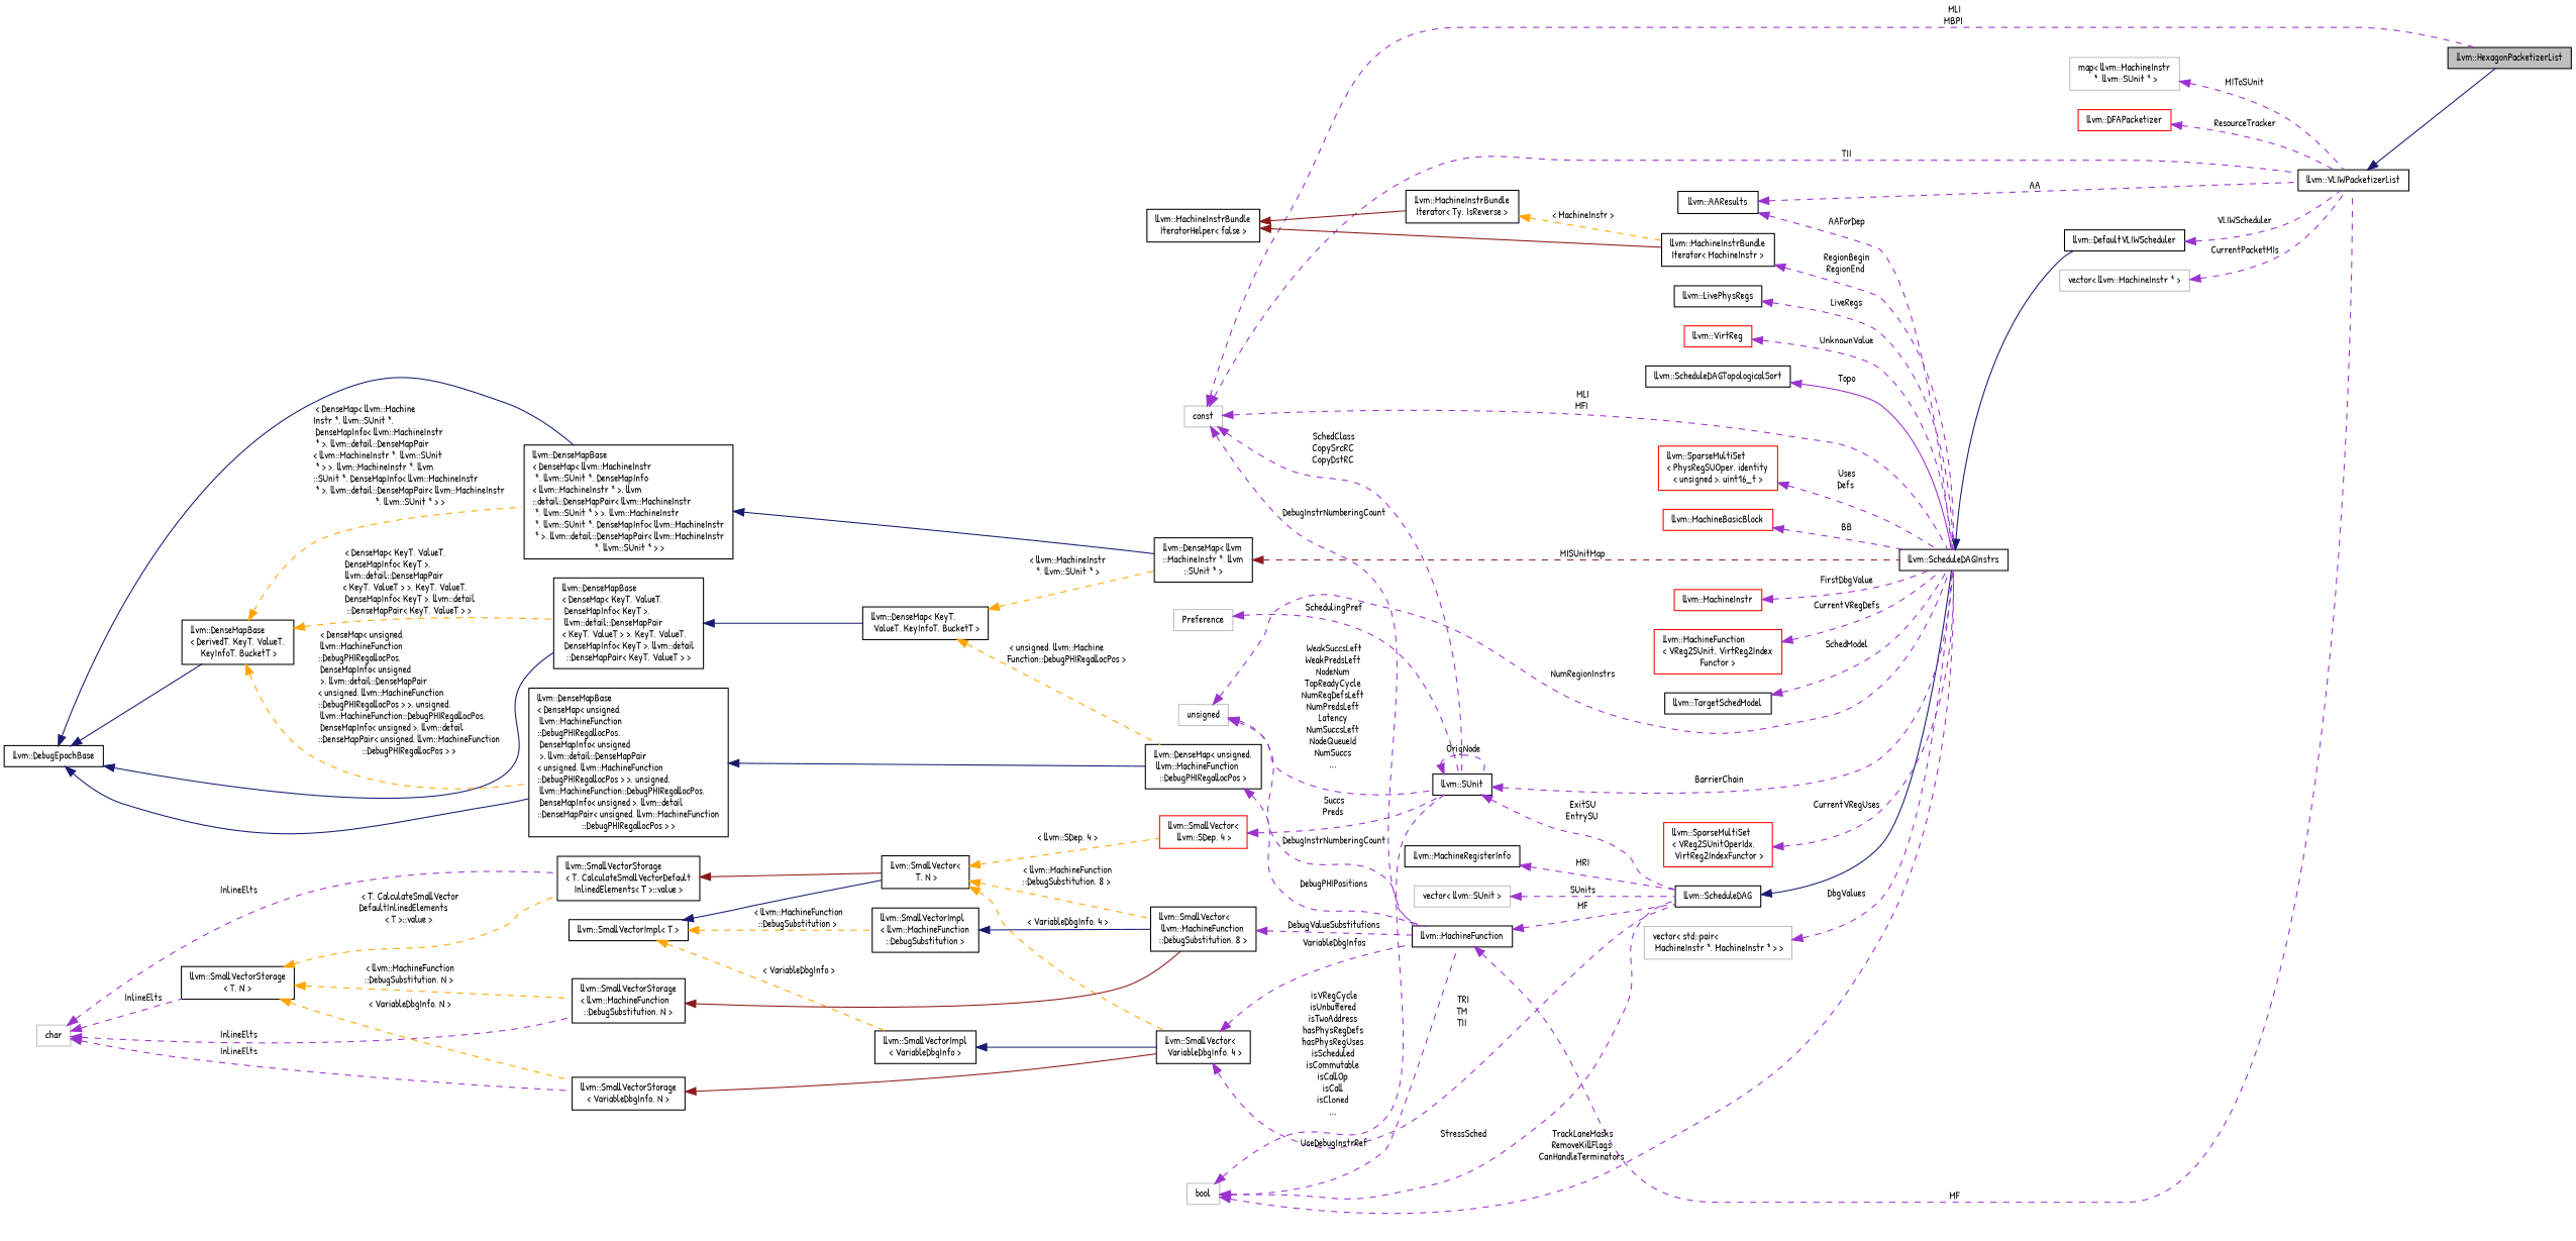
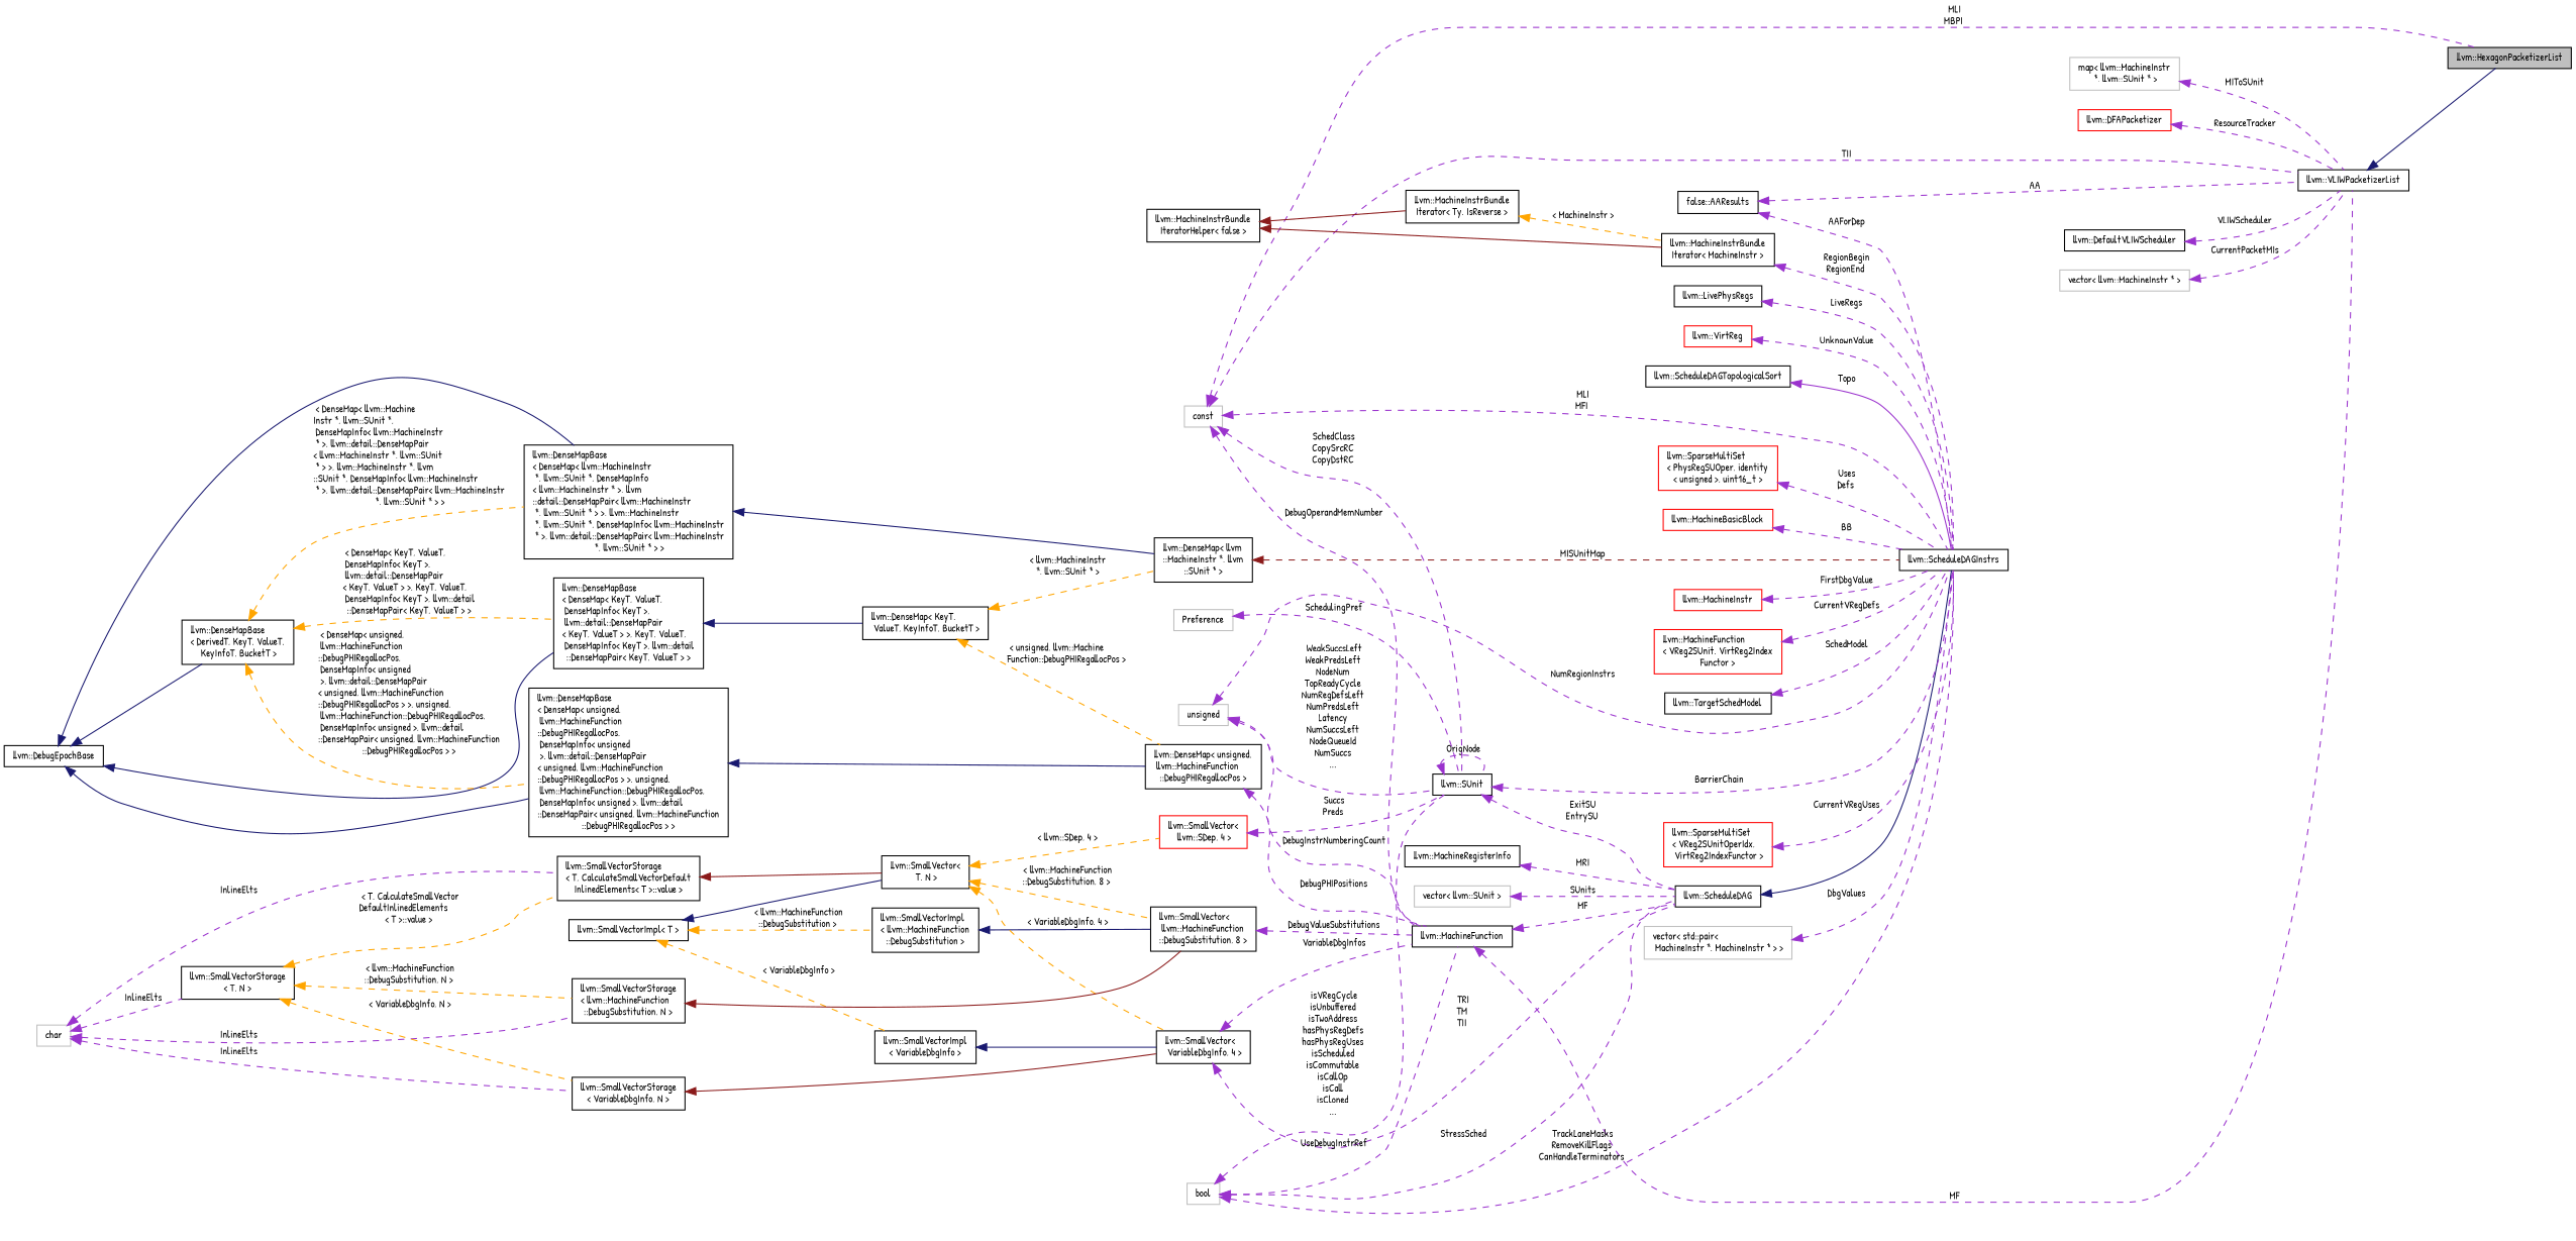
  digraph {
    fontname="Patrick Hand"
    rankdir=LR
    node [color=black fontname="Patrick Hand" fontsize=10 shape=record]
    edge [color=darkorchid3 dir=back fontname="Patrick Hand" fontsize=10 labelfontname=Helvetica labelfontsize=10 style=dashed]
    n1 [fillcolor=grey75 fontcolor=black height=0.2 label="llvm::HexagonPacketizerList" style=filled width=0.4]
    n2 [height=0.2 label="llvm::VLIWPacketizerList" width=0.4]
    n3 [height=0.2 label="llvm::MachineFunction" width=0.4]
    n4 [height=0.2 label="llvm::ScheduleDAG" width=0.4]
    n5 [height=0.2 label="llvm::ScheduleDAGInstrs" width=0.4]
    n6 [height=0.2 label="llvm::SmallVector\<\l llvm::MachineFunction\l::DebugSubstitution, 8 \>" width=0.4]
    n7 [height=0.2 label="llvm::SmallVectorImpl\l\< llvm::MachineFunction\l::DebugSubstitution \>" width=0.4]
    n8 [height=0.2 label="llvm::SmallVectorImpl\< T \>" width=0.4]
    n9 [height=0.2 label="llvm::SmallVector\<\l T, N \>" width=0.4]
    n10 [height=0.2 label="llvm::SmallVectorImpl\l\< VariableDbgInfo \>" width=0.4]
    n11 [height=0.2 label="llvm::SmallVector\<\l VariableDbgInfo, 4 \>" width=0.4]
    n12 [color=red height=0.2 label="llvm::SmallVector\<\l llvm::SDep, 4 \>" width=0.4]
    n13 [height=0.2 label="llvm::SmallVectorStorage\l\< llvm::MachineFunction\l::DebugSubstitution, N \>" width=0.4]
    n14 [color=grey75 height=0.2 label=char width=0.4]
    n15 [height=0.2 label="llvm::SmallVectorStorage\l\< T, N \>" width=0.4]
    n16 [height=0.2 label="llvm::SmallVectorStorage\l\< T, CalculateSmallVectorDefault\lInlinedElements\< T \>::value \>" width=0.4]
    n17 [height=0.2 label="llvm::SmallVectorStorage\l\< VariableDbgInfo, N \>" width=0.4]
    n18 [height=0.2 label="llvm::SUnit" width=0.4]
    n19 [height=0.2 label="llvm::DenseMap\< unsigned,\l llvm::MachineFunction\l::DebugPHIRegallocPos \>" width=0.4]
    n20 [height=0.2 label="llvm::DenseMapBase\l\< DenseMap\< unsigned,\l llvm::MachineFunction\l::DebugPHIRegallocPos,\l DenseMapInfo\< unsigned\l \>, llvm::detail::DenseMapPair\l\< unsigned, llvm::MachineFunction\l::DebugPHIRegallocPos \> \>, unsigned,\l llvm::MachineFunction::DebugPHIRegallocPos,\l DenseMapInfo\< unsigned \>, llvm::detail\l::DenseMapPair\< unsigned, llvm::MachineFunction\l::DebugPHIRegallocPos \> \>" width=0.4]
    n21 [height=0.2 label="llvm::DebugEpochBase" width=0.4]
    n22 [height=0.2 label="llvm::DenseMapBase\l\< DerivedT, KeyT, ValueT,\l KeyInfoT, BucketT \>" width=0.4]
    n23 [height=0.2 label="llvm::DenseMapBase\l\< DenseMap\< KeyT, ValueT,\l DenseMapInfo\< KeyT \>,\l llvm::detail::DenseMapPair\l\< KeyT, ValueT \> \>, KeyT, ValueT,\l DenseMapInfo\< KeyT \>, llvm::detail\l::DenseMapPair\< KeyT, ValueT \> \>" width=0.4]
    n24 [height=0.2 label="llvm::DenseMapBase\l\< DenseMap\< llvm::MachineInstr\l *, llvm::SUnit *, DenseMapInfo\l\< llvm::MachineInstr * \>, llvm\l::detail::DenseMapPair\< llvm::MachineInstr\l *, llvm::SUnit * \> \>, llvm::MachineInstr\l *, llvm::SUnit *, DenseMapInfo\< llvm::MachineInstr\l * \>, llvm::detail::DenseMapPair\< llvm::MachineInstr\l *, llvm::SUnit * \> \>" width=0.4]
    n25 [height=0.2 label="llvm::DenseMap\< KeyT,\l ValueT, KeyInfoT, BucketT \>" width=0.4]
    n26 [height=0.2 label="llvm::DenseMap\< llvm\l::MachineInstr *, llvm\l::SUnit * \>" width=0.4]
    n27 [color=grey75 height=0.2 label=bool width=0.4]
    n28 [height=0.2 label="llvm::DefaultVLIWScheduler" width=0.4]
    n29 [color=grey75 height=0.2 label=const width=0.4]
    n30 [color=grey75 height=0.2 label=unsigned width=0.4]
    n31 [color=grey75 height=0.2 label="vector\< llvm::MachineInstr * \>" width=0.4]
-   n32 [height=0.2 label="llvm::AAResults" width=0.4]
+   n32 [height=0.2 label="false::AAResults" width=0.4]
    n33 [color=grey75 height=0.2 label=Preference width=0.4]
    n34 [color=grey75 height=0.2 label="vector\< llvm::SUnit \>" width=0.4]
    n35 [height=0.2 label="llvm::MachineRegisterInfo" width=0.4]
    n36 [height=0.2 label="llvm::MachineInstrBundle\lIterator\< MachineInstr \>" width=0.4]
    n37 [height=0.2 label="llvm::MachineInstrBundle\lIteratorHelper\< false \>" width=0.4]
    n38 [height=0.2 label="llvm::MachineInstrBundle\lIterator\< Ty, IsReverse \>" width=0.4]
    n39 [color=grey75 height=0.2 label="vector\< std::pair\<\l MachineInstr *, MachineInstr * \> \>" width=0.4]
    n40 [height=0.2 label="llvm::LivePhysRegs" width=0.4]
    n41 [color=red height=0.2 label="llvm::VirtReg" width=0.4]
    n42 [height=0.2 label="llvm::ScheduleDAGTopologicalSort" width=0.4]
    n43 [color=red height=0.2 label="llvm::SparseMultiSet\l\< PhysRegSUOper, identity\l\< unsigned \>, uint16_t \>" width=0.4]
    n44 [color=red height=0.2 label="llvm::MachineBasicBlock" width=0.4]
    n45 [color=red height=0.2 label="llvm::MachineInstr" width=0.4]
    n46 [color=red height=0.2 label="llvm::MachineFunction\l\< VReg2SUnit, VirtReg2Index\lFunctor \>" width=0.4]
    n47 [height=0.2 label="llvm::TargetSchedModel" width=0.4]
    n48 [color=red height=0.2 label="llvm::SparseMultiSet\l\< VReg2SUnitOperIdx,\l VirtReg2IndexFunctor \>" width=0.4]
    n49 [color=grey75 height=0.2 label="map\< llvm::MachineInstr\l *, llvm::SUnit * \>" width=0.4]
    n50 [color=red height=0.2 label="llvm::DFAPacketizer" width=0.4]
    n2 -> n1 [color=midnightblue style=solid]
    n3 -> n2 [label=" MF"]
    n3 -> n4 [label=" MF"]
    n4 -> n5 [color=midnightblue style=solid]
-   n5 -> n28 [color=midnightblue style=solid]
    n6 -> n3 [label=" DebugValueSubstitutions"]
    n7 -> n6 [color=midnightblue style=solid]
    n8 -> n7 [color=orange label=" \< llvm::MachineFunction\l::DebugSubstitution \>"]
    n8 -> n9 [color=midnightblue style=solid]
    n8 -> n10 [color=orange label=" \< VariableDbgInfo \>"]
    n9 -> n6 [color=orange label=" \< llvm::MachineFunction\l::DebugSubstitution, 8 \>"]
    n9 -> n11 [color=orange label=" \< VariableDbgInfo, 4 \>"]
    n9 -> n12 [color=orange label=" \< llvm::SDep, 4 \>"]
    n10 -> n11 [color=midnightblue style=solid]
    n11 -> n3 [label=" VariableDbgInfos"]
    n11 -> n4 [label=" TRI\nTM\nTII"]
    n12 -> n18 [label=" Succs\nPreds"]
    n13 -> n6 [color=firebrick4 style=solid]
    n14 -> n13 [label=" InlineElts"]
    n14 -> n15 [label=" InlineElts"]
    n14 -> n16 [label=" InlineElts"]
    n14 -> n17 [label=" InlineElts"]
    n15 -> n13 [color=orange label=" \< llvm::MachineFunction\l::DebugSubstitution, N \>"]
    n15 -> n16 [color=orange label=" \< T, CalculateSmallVector\lDefaultInlinedElements\l\< T \>::value \>"]
    n15 -> n17 [color=orange label=" \< VariableDbgInfo, N \>"]
    n16 -> n9 [color=firebrick4 style=solid]
    n17 -> n11 [color=firebrick4 style=solid]
    n18 -> n4 [label=" ExitSU\nEntrySU"]
    n18 -> n5 [label=" BarrierChain"]
    n18 -> n18 [label=" OrigNode"]
    n19 -> n3 [label=" DebugPHIPositions"]
    n20 -> n19 [color=midnightblue style=solid]
    n21 -> n20 [color=midnightblue style=solid]
    n21 -> n22 [color=midnightblue style=solid]
    n21 -> n23 [color=midnightblue style=solid]
    n21 -> n24 [color=midnightblue style=solid]
    n22 -> n20 [color=orange label=" \< DenseMap\< unsigned,\l llvm::MachineFunction\l::DebugPHIRegallocPos,\l DenseMapInfo\< unsigned\l \>, llvm::detail::DenseMapPair\l\< unsigned, llvm::MachineFunction\l::DebugPHIRegallocPos \> \>, unsigned,\l llvm::MachineFunction::DebugPHIRegallocPos,\l DenseMapInfo\< unsigned \>, llvm::detail\l::DenseMapPair\< unsigned, llvm::MachineFunction\l::DebugPHIRegallocPos \> \>"]
    n22 -> n23 [color=orange label=" \< DenseMap\< KeyT, ValueT,\l DenseMapInfo\< KeyT \>,\l llvm::detail::DenseMapPair\l\< KeyT, ValueT \> \>, KeyT, ValueT,\l DenseMapInfo\< KeyT \>, llvm::detail\l::DenseMapPair\< KeyT, ValueT \> \>"]
    n22 -> n24 [color=orange label=" \< DenseMap\< llvm::Machine\lInstr *, llvm::SUnit *,\l DenseMapInfo\< llvm::MachineInstr\l * \>, llvm::detail::DenseMapPair\l\< llvm::MachineInstr *, llvm::SUnit\l * \> \>, llvm::MachineInstr *, llvm\l::SUnit *, DenseMapInfo\< llvm::MachineInstr\l * \>, llvm::detail::DenseMapPair\< llvm::MachineInstr\l *, llvm::SUnit * \> \>"]
    n23 -> n25 [color=midnightblue style=solid]
    n24 -> n26 [color=midnightblue style=solid]
    n25 -> n19 [color=orange label=" \< unsigned, llvm::Machine\lFunction::DebugPHIRegallocPos \>"]
    n25 -> n26 [color=orange label=" \< llvm::MachineInstr\l *, llvm::SUnit * \>"]
    n26 -> n5 [color=firebrick4 label=" MISUnitMap"]
    n27 -> n3 [label=" UseDebugInstrRef"]
    n27 -> n4 [label=" StressSched"]
    n27 -> n5 [label=" TrackLaneMasks\nRemoveKillFlags\nCanHandleTerminators"]
    n27 -> n18 [label=" isVRegCycle\nisUnbuffered\nisTwoAddress\nhasPhysRegDefs\nhasPhysRegUses\nisScheduled\nisCommutable\nisCallOp\nisCall\nisCloned\n..."]
    n28 -> n2 [label=" VLIWScheduler"]
    n29 -> n1 [label=" MLI\nMBPI"]
    n29 -> n2 [label=" TII"]
-   n29 -> n3 [label=" DebugInstrNumberingCount"]
+   n29 -> n3 [label=" DebugOperandMemNumber"]
    n29 -> n5 [label=" MLI\nMFI"]
    n29 -> n18 [label=" SchedClass\nCopySrcRC\nCopyDstRC"]
    n30 -> n3 [label=" DebugInstrNumberingCount"]
    n30 -> n5 [label=" NumRegionInstrs"]
    n30 -> n18 [label=" WeakSuccsLeft\nWeakPredsLeft\nNodeNum\nTopReadyCycle\nNumRegDefsLeft\nNumPredsLeft\nLatency\nNumSuccsLeft\nNodeQueueId\nNumSuccs\n..."]
    n31 -> n2 [label=" CurrentPacketMIs"]
    n32 -> n2 [label=" AA"]
    n32 -> n5 [label=" AAForDep"]
    n33 -> n18 [label=" SchedulingPref"]
    n34 -> n4 [label=" SUnits"]
    n35 -> n4 [label=" MRI"]
    n36 -> n5 [label=" RegionBegin\nRegionEnd"]
    n37 -> n36 [color=firebrick4 style=solid]
    n37 -> n38 [color=firebrick4 style=solid]
    n38 -> n36 [color=orange label=" \< MachineInstr \>"]
    n39 -> n5 [label=" DbgValues"]
    n40 -> n5 [label=" LiveRegs"]
    n41 -> n5 [label=" UnknownValue"]
    n42 -> n5 [label=" Topo" style=solid]
    n43 -> n5 [label=" Uses\nDefs"]
    n44 -> n5 [label=" BB"]
    n45 -> n5 [label=" FirstDbgValue"]
    n46 -> n5 [label=" CurrentVRegDefs"]
    n47 -> n5 [label=" SchedModel"]
    n48 -> n5 [label=" CurrentVRegUses"]
    n49 -> n2 [label=" MIToSUnit"]
    n50 -> n2 [label=" ResourceTracker"]
  }
